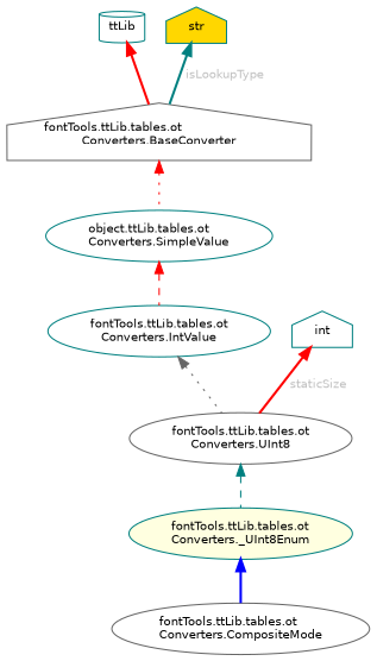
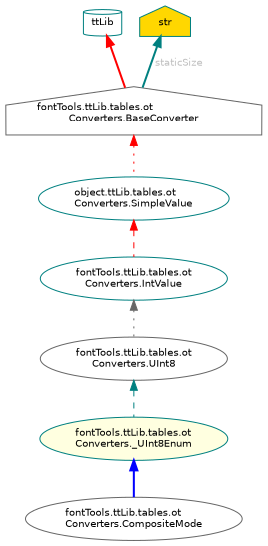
  digraph {
    node [color=teal fillcolor=white fontname=Helvetica fontsize=10 shape=ellipse style=filled]
    edge [color=red dir=back fontname=Helvetica fontsize=10 labelfontname=Helvetica labelfontsize=10 style=bold]
    n1 [color=gray40 fontcolor=black height=0.2 label="fontTools.ttLib.tables.ot\lConverters.CompositeMode" width=0.4]
    n2 [fillcolor=lightyellow height=0.2 label="fontTools.ttLib.tables.ot\lConverters._UInt8Enum" width=0.4]
    n3 [color=gray40 height=0.2 label="fontTools.ttLib.tables.ot\lConverters.UInt8" width=0.4]
    n4 [height=0.2 label="fontTools.ttLib.tables.ot\lConverters.IntValue" width=0.4]
    n5 [height=0.2 label="object.ttLib.tables.ot\lConverters.SimpleValue" width=0.4]
    n6 [color=gray40 height=0.2 label="fontTools.ttLib.tables.ot\lConverters.BaseConverter" shape=house width=0.4]
    n7 [height=0.2 label=ttLib shape=cylinder width=0.4]
    n8 [fillcolor=gold height=0.2 label=str shape=house width=0.4]
-   n9 [height=0.2 label=int shape=house width=0.4]
    n2 -> n1 [color=blue]
    n3 -> n2 [color=teal style=dashed]
    n4 -> n3 [color=gray40 style=dotted]
    n5 -> n4 [style=dashed]
    n6 -> n5 [style=dotted]
    n7 -> n6
-   n8 -> n6 [color=teal fontcolor=grey label=" isLookupType"]
-   n9 -> n3 [fontcolor=grey label=" staticSize"]
+   n8 -> n6 [color=teal fontcolor=grey label=" staticSize"]
  }
